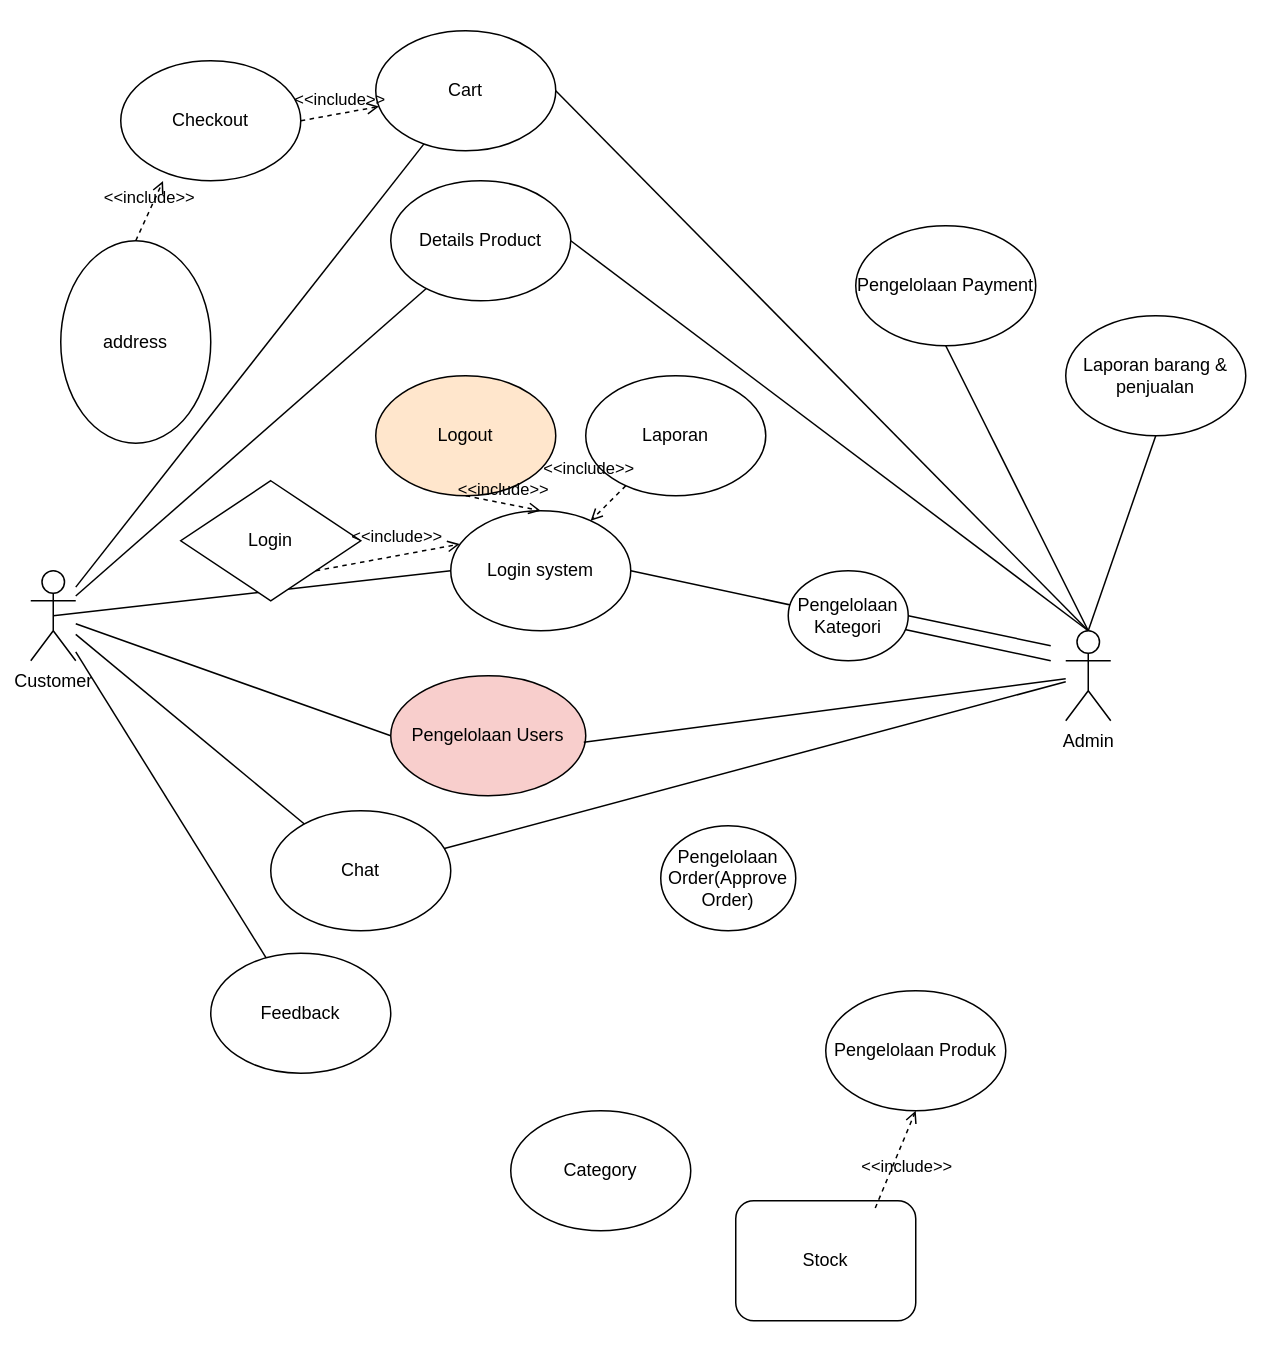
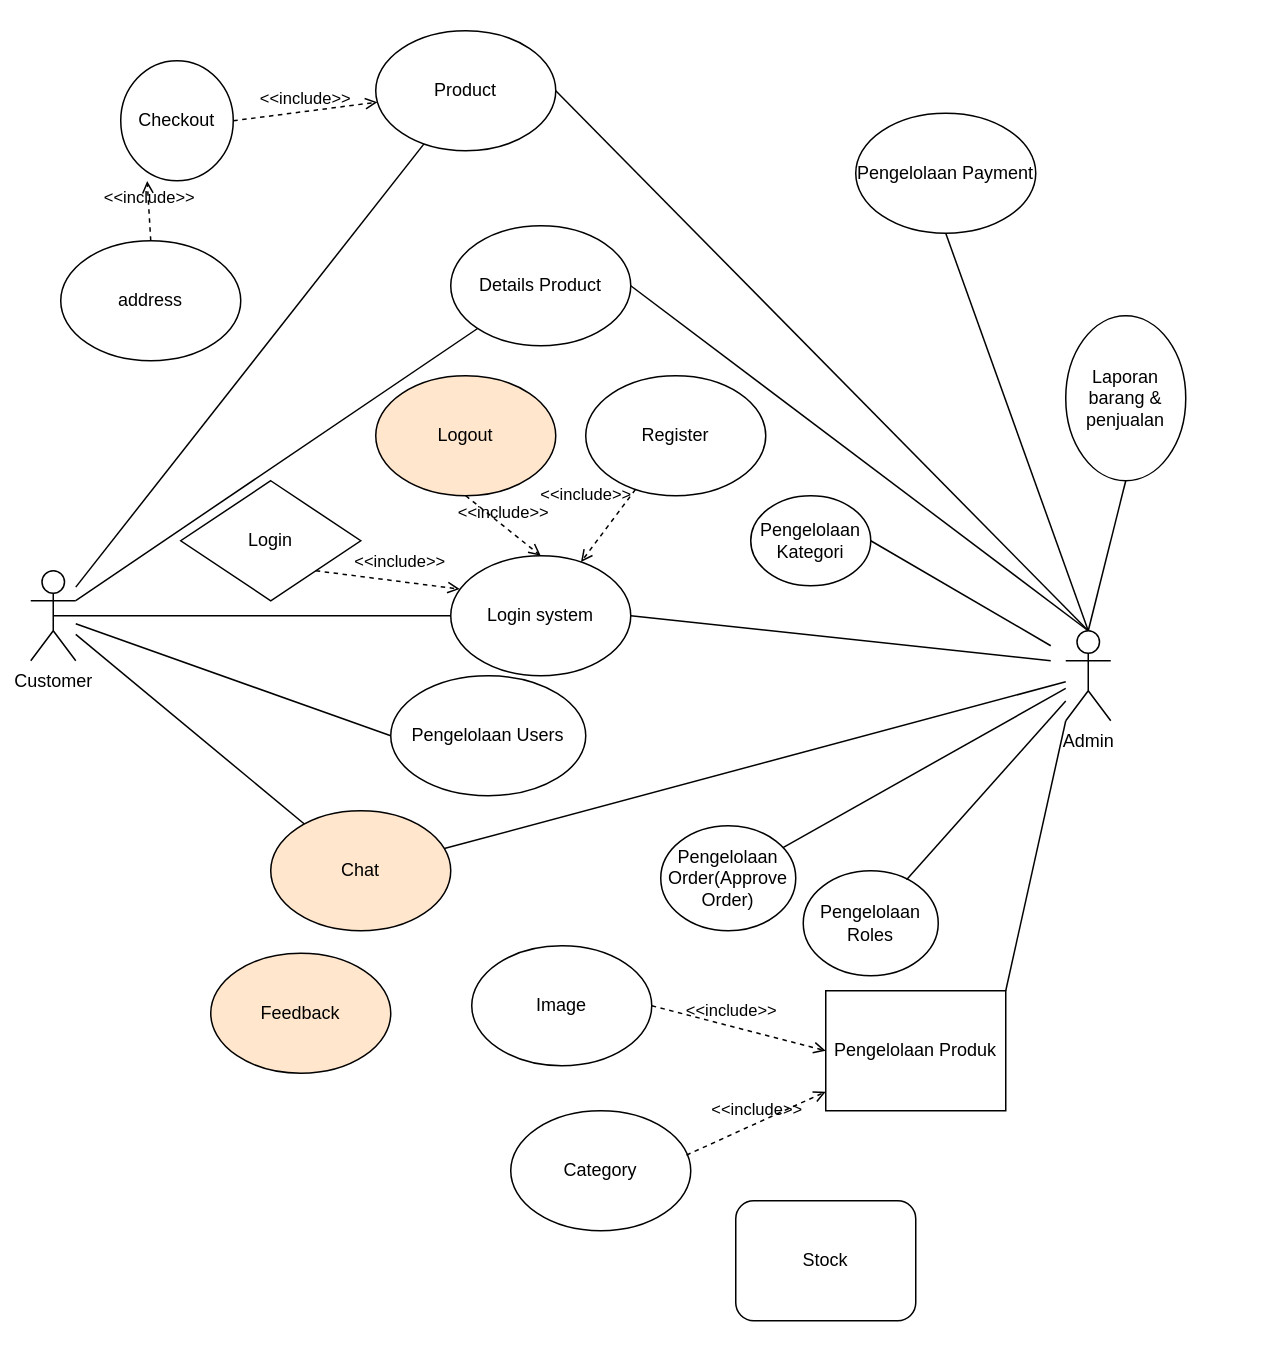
  <mxCell id="0" />
  <mxCell id="1" parent="0" />
  <mxCell id="2" value="Customer" style="shape=umlActor;verticalLabelPosition=bottom;verticalAlign=top;html=1;outlineConnect=0;" vertex="1" parent="1"><mxGeometry x="20" y="380" width="30" height="60" as="geometry" /></mxCell>
  <mxCell id="3" value="Admin" style="shape=umlActor;verticalLabelPosition=bottom;verticalAlign=top;html=1;outlineConnect=0;" vertex="1" parent="1"><mxGeometry x="710" y="420" width="30" height="60" as="geometry" /></mxCell>
- <mxCell id="4" value="Cart" style="ellipse;whiteSpace=wrap;html=1;" vertex="1" parent="1"><mxGeometry x="250" y="20" width="120" height="80" as="geometry" /></mxCell>
- <mxCell id="5" value="Login system" style="ellipse;whiteSpace=wrap;html=1;" vertex="1" parent="1"><mxGeometry x="300" y="340" width="120" height="80" as="geometry" /></mxCell>
- <mxCell id="6" value="Chat" style="ellipse;whiteSpace=wrap;html=1;" vertex="1" parent="1"><mxGeometry x="180" y="540" width="120" height="80" as="geometry" /></mxCell>
- <mxCell id="7" value="Pengelolaan Produk" style="ellipse;whiteSpace=wrap;html=1;" vertex="1" parent="1"><mxGeometry x="550" y="660" width="120" height="80" as="geometry" /></mxCell>
+ <mxCell id="4" value="Product" style="ellipse;whiteSpace=wrap;html=1;" vertex="1" parent="1"><mxGeometry x="250" y="20" width="120" height="80" as="geometry" /></mxCell>
+ <mxCell id="5" value="Login system" style="ellipse;whiteSpace=wrap;html=1;" vertex="1" parent="1"><mxGeometry x="300" y="370" width="120" height="80" as="geometry" /></mxCell>
+ <mxCell id="6" value="Chat" style="ellipse;whiteSpace=wrap;html=1;fillColor=#ffe6cc;" vertex="1" parent="1"><mxGeometry x="180" y="540" width="120" height="80" as="geometry" /></mxCell>
+ <mxCell id="7" value="Pengelolaan Produk" style="whiteSpace=wrap;html=1;rounded=0;" vertex="1" parent="1"><mxGeometry x="550" y="660" width="120" height="80" as="geometry" /></mxCell>
  <mxCell id="8" value="Pengelolaan Order(Approve Order)" style="ellipse;whiteSpace=wrap;html=1;" vertex="1" parent="1"><mxGeometry x="440" y="550" width="90" height="70" as="geometry" /></mxCell>
  <mxCell id="9" value="" style="endArrow=none;html=1;rounded=0;entryX=1;entryY=0.5;entryDx=0;entryDy=0;" edge="1" parent="1" target="5"><mxGeometry width="50" height="50" relative="1" as="geometry"><mxPoint x="700" y="440" as="sourcePoint" /><mxPoint x="430" y="470" as="targetPoint" /></mxGeometry></mxCell>
  <mxCell id="10" value="" style="endArrow=none;html=1;rounded=0;exitX=0.5;exitY=0.5;exitDx=0;exitDy=0;exitPerimeter=0;entryX=0;entryY=0.5;entryDx=0;entryDy=0;" edge="1" parent="1" source="2" target="5"><mxGeometry width="50" height="50" relative="1" as="geometry"><mxPoint x="290" y="490" as="sourcePoint" /><mxPoint x="340" y="440" as="targetPoint" /></mxGeometry></mxCell>
- <mxCell id="11" value="Pengelolaan Kategori" style="ellipse;whiteSpace=wrap;html=1;" vertex="1" parent="1"><mxGeometry x="525" y="380" width="80" height="60" as="geometry" /></mxCell>
- <mxCell id="12" value="Pengelolaan Users" style="ellipse;whiteSpace=wrap;html=1;fillColor=#f8cecc;" vertex="1" parent="1"><mxGeometry x="260" y="450" width="130" height="80" as="geometry" /></mxCell>
- <mxCell id="13" value="" style="endArrow=none;html=1;rounded=0;exitX=0.99;exitY=0.554;exitDx=0;exitDy=0;exitPerimeter=0;" edge="1" parent="1" source="12" target="3"><mxGeometry width="50" height="50" relative="1" as="geometry"><mxPoint x="530" y="410" as="sourcePoint" /><mxPoint x="580" y="360" as="targetPoint" /></mxGeometry></mxCell>
+ <mxCell id="11" value="Pengelolaan Kategori" style="ellipse;whiteSpace=wrap;html=1;" vertex="1" parent="1"><mxGeometry x="500" y="330" width="80" height="60" as="geometry" /></mxCell>
+ <mxCell id="12" value="Pengelolaan Users" style="ellipse;whiteSpace=wrap;html=1;" vertex="1" parent="1"><mxGeometry x="260" y="450" width="130" height="80" as="geometry" /></mxCell>
+ <mxCell id="14" value="" style="endArrow=none;html=1;rounded=0;exitX=0;exitY=1;exitDx=0;exitDy=0;exitPerimeter=0;entryX=1;entryY=0;entryDx=0;entryDy=0;" edge="1" parent="1" source="3" target="7"><mxGeometry width="50" height="50" relative="1" as="geometry"><mxPoint x="530" y="410" as="sourcePoint" /><mxPoint x="580" y="360" as="targetPoint" /></mxGeometry></mxCell>
  <mxCell id="15" value="" style="endArrow=none;html=1;rounded=0;exitX=1;exitY=0.5;exitDx=0;exitDy=0;" edge="1" parent="1" source="11"><mxGeometry width="50" height="50" relative="1" as="geometry"><mxPoint x="605" y="390" as="sourcePoint" /><mxPoint x="700" y="430" as="targetPoint" /></mxGeometry></mxCell>
+ <mxCell id="16" value="" style="endArrow=none;html=1;rounded=0;" edge="1" parent="1" source="8" target="3"><mxGeometry width="50" height="50" relative="1" as="geometry"><mxPoint x="450" y="410" as="sourcePoint" /><mxPoint x="500" y="360" as="targetPoint" /></mxGeometry></mxCell>
  <mxCell id="17" value="" style="endArrow=none;html=1;rounded=0;" edge="1" parent="1" source="6" target="3"><mxGeometry width="50" height="50" relative="1" as="geometry"><mxPoint x="320" y="490" as="sourcePoint" /><mxPoint x="370" y="440" as="targetPoint" /></mxGeometry></mxCell>
  <mxCell id="18" value="" style="endArrow=none;html=1;rounded=0;" edge="1" parent="1" source="2" target="6"><mxGeometry width="50" height="50" relative="1" as="geometry"><mxPoint x="320" y="490" as="sourcePoint" /><mxPoint x="370" y="440" as="targetPoint" /></mxGeometry></mxCell>
  <mxCell id="19" value="" style="endArrow=none;html=1;rounded=0;" edge="1" parent="1" source="2" target="4"><mxGeometry width="50" height="50" relative="1" as="geometry"><mxPoint x="320" y="430" as="sourcePoint" /><mxPoint x="370" y="380" as="targetPoint" /></mxGeometry></mxCell>
  <mxCell id="20" value="Login" style="rhombus;whiteSpace=wrap;html=1;" vertex="1" parent="1"><mxGeometry x="120" y="320" width="120" height="80" as="geometry" /></mxCell>
  <mxCell id="21" value="Logout" style="ellipse;whiteSpace=wrap;html=1;fillColor=#ffe6cc;" vertex="1" parent="1"><mxGeometry x="250" y="250" width="120" height="80" as="geometry" /></mxCell>
- <mxCell id="22" value="Laporan" style="ellipse;whiteSpace=wrap;html=1;" vertex="1" parent="1"><mxGeometry x="390" y="250" width="120" height="80" as="geometry" /></mxCell>
+ <mxCell id="22" value="Register" style="ellipse;whiteSpace=wrap;html=1;" vertex="1" parent="1"><mxGeometry x="390" y="250" width="120" height="80" as="geometry" /></mxCell>
  <mxCell id="23" value="&amp;lt;&amp;lt;include&amp;gt;&amp;gt;" style="html=1;verticalAlign=bottom;labelBackgroundColor=none;endArrow=open;endFill=0;dashed=1;rounded=0;exitX=0.5;exitY=1;exitDx=0;exitDy=0;entryX=0.5;entryY=0;entryDx=0;entryDy=0;" edge="1" parent="1" source="21" target="5"><mxGeometry width="160" relative="1" as="geometry"><mxPoint x="290" y="390" as="sourcePoint" /><mxPoint x="450" y="390" as="targetPoint" /></mxGeometry></mxCell>
  <mxCell id="24" value="&amp;lt;&amp;lt;include&amp;gt;&amp;gt;" style="html=1;verticalAlign=bottom;labelBackgroundColor=none;endArrow=open;endFill=0;dashed=1;rounded=0;exitX=1;exitY=1;exitDx=0;exitDy=0;entryX=0.05;entryY=0.278;entryDx=0;entryDy=0;entryPerimeter=0;" edge="1" parent="1" source="20" target="5"><mxGeometry x="0.154" y="4" width="160" relative="1" as="geometry"><mxPoint x="384" y="330" as="sourcePoint" /><mxPoint x="370" y="380" as="targetPoint" /><mxPoint as="offset" /></mxGeometry></mxCell>
  <mxCell id="25" value="&amp;lt;&amp;lt;include&amp;gt;&amp;gt;" style="html=1;verticalAlign=bottom;labelBackgroundColor=none;endArrow=open;endFill=0;dashed=1;rounded=0;" edge="1" parent="1" source="22" target="5"><mxGeometry x="-0.007" y="-19" width="160" relative="1" as="geometry"><mxPoint x="272" y="358" as="sourcePoint" /><mxPoint x="316" y="402" as="targetPoint" /><mxPoint as="offset" /></mxGeometry></mxCell>
+ <mxCell id="26" value="Image" style="ellipse;whiteSpace=wrap;html=1;" vertex="1" parent="1"><mxGeometry x="314" y="630" width="120" height="80" as="geometry" /></mxCell>
  <mxCell id="27" value="Category" style="ellipse;whiteSpace=wrap;html=1;" vertex="1" parent="1"><mxGeometry x="340" y="740" width="120" height="80" as="geometry" /></mxCell>
  <mxCell id="28" value="Stock" style="whiteSpace=wrap;html=1;rounded=1;" vertex="1" parent="1"><mxGeometry x="490" y="800" width="120" height="80" as="geometry" /></mxCell>
- <mxCell id="31" value="&amp;lt;&amp;lt;include&amp;gt;&amp;gt;" style="html=1;verticalAlign=bottom;labelBackgroundColor=none;endArrow=open;endFill=0;dashed=1;rounded=0;exitX=0.775;exitY=0.061;exitDx=0;exitDy=0;entryX=0.5;entryY=1;entryDx=0;entryDy=0;exitPerimeter=0;" edge="1" parent="1" source="28" target="7"><mxGeometry x="-0.298" y="-12" width="160" relative="1" as="geometry"><mxPoint x="400" y="820" as="sourcePoint" /><mxPoint x="440" y="725" as="targetPoint" /><mxPoint as="offset" /></mxGeometry></mxCell>
- <mxCell id="32" value="Details Product" style="ellipse;whiteSpace=wrap;html=1;" vertex="1" parent="1"><mxGeometry x="260" y="120" width="120" height="80" as="geometry" /></mxCell>
+ <mxCell id="29" value="&amp;lt;&amp;lt;include&amp;gt;&amp;gt;" style="html=1;verticalAlign=bottom;labelBackgroundColor=none;endArrow=open;endFill=0;dashed=1;rounded=0;exitX=1;exitY=0.5;exitDx=0;exitDy=0;entryX=0;entryY=0.5;entryDx=0;entryDy=0;" edge="1" parent="1" source="26" target="7"><mxGeometry x="-0.093" y="3" width="160" relative="1" as="geometry"><mxPoint x="310" y="670" as="sourcePoint" /><mxPoint x="470" y="670" as="targetPoint" /><mxPoint y="1" as="offset" /></mxGeometry></mxCell>
+ <mxCell id="30" value="&amp;lt;&amp;lt;include&amp;gt;&amp;gt;" style="html=1;verticalAlign=bottom;labelBackgroundColor=none;endArrow=open;endFill=0;dashed=1;rounded=0;exitX=0.976;exitY=0.37;exitDx=0;exitDy=0;exitPerimeter=0;" edge="1" parent="1" source="27" target="7"><mxGeometry width="160" relative="1" as="geometry"><mxPoint x="330" y="730" as="sourcePoint" /><mxPoint x="398" y="713" as="targetPoint" /></mxGeometry></mxCell>
+ <mxCell id="32" value="Details Product" style="ellipse;whiteSpace=wrap;html=1;" vertex="1" parent="1"><mxGeometry x="300" y="150" width="120" height="80" as="geometry" /></mxCell>
  <mxCell id="33" value="" style="endArrow=none;html=1;rounded=0;" edge="1" parent="1" source="2" target="32"><mxGeometry width="50" height="50" relative="1" as="geometry"><mxPoint x="320" y="350" as="sourcePoint" /><mxPoint x="370" y="300" as="targetPoint" /></mxGeometry></mxCell>
  <mxCell id="34" value="" style="endArrow=none;html=1;rounded=0;exitX=0.5;exitY=0;exitDx=0;exitDy=0;exitPerimeter=0;entryX=1;entryY=0.5;entryDx=0;entryDy=0;" edge="1" parent="1" source="3" target="32"><mxGeometry width="50" height="50" relative="1" as="geometry"><mxPoint x="320" y="350" as="sourcePoint" /><mxPoint x="370" y="300" as="targetPoint" /></mxGeometry></mxCell>
- <mxCell id="35" value="Checkout" style="ellipse;whiteSpace=wrap;html=1;" vertex="1" parent="1"><mxGeometry x="80" y="40" width="120" height="80" as="geometry" /></mxCell>
+ <mxCell id="35" value="Checkout" style="ellipse;whiteSpace=wrap;html=1;" vertex="1" parent="1"><mxGeometry x="80" y="40" width="75" height="80" as="geometry" /></mxCell>
  <mxCell id="36" value="&amp;lt;&amp;lt;include&amp;gt;&amp;gt;" style="html=1;verticalAlign=bottom;labelBackgroundColor=none;endArrow=open;endFill=0;dashed=1;rounded=0;exitX=1;exitY=0.5;exitDx=0;exitDy=0;" edge="1" parent="1" source="35" target="4"><mxGeometry width="160" relative="1" as="geometry"><mxPoint x="20" y="130" as="sourcePoint" /><mxPoint x="180" y="130" as="targetPoint" /></mxGeometry></mxCell>
- <mxCell id="37" value="Pengelolaan Payment" style="ellipse;whiteSpace=wrap;html=1;" vertex="1" parent="1"><mxGeometry x="570" y="150" width="120" height="80" as="geometry" /></mxCell>
+ <mxCell id="37" value="Pengelolaan Payment" style="ellipse;whiteSpace=wrap;html=1;" vertex="1" parent="1"><mxGeometry x="570" y="75" width="120" height="80" as="geometry" /></mxCell>
  <mxCell id="38" value="" style="endArrow=none;html=1;rounded=0;exitX=0.5;exitY=0;exitDx=0;exitDy=0;exitPerimeter=0;entryX=0.5;entryY=1;entryDx=0;entryDy=0;" edge="1" parent="1" source="3" target="37"><mxGeometry width="50" height="50" relative="1" as="geometry"><mxPoint x="270" y="420" as="sourcePoint" /><mxPoint x="320" y="370" as="targetPoint" /></mxGeometry></mxCell>
- <mxCell id="39" value="Laporan barang &amp;amp; penjualan" style="ellipse;whiteSpace=wrap;html=1;" vertex="1" parent="1"><mxGeometry x="710" y="210" width="120" height="80" as="geometry" /></mxCell>
- <mxCell id="40" value="address" style="ellipse;whiteSpace=wrap;html=1;" vertex="1" parent="1"><mxGeometry x="40" y="160" width="100" height="135" as="geometry" /></mxCell>
+ <mxCell id="39" value="Laporan barang &amp;amp; penjualan" style="ellipse;whiteSpace=wrap;html=1;" vertex="1" parent="1"><mxGeometry x="710" y="210" width="80" height="110" as="geometry" /></mxCell>
+ <mxCell id="40" value="address" style="ellipse;whiteSpace=wrap;html=1;" vertex="1" parent="1"><mxGeometry x="40" y="160" width="120" height="80" as="geometry" /></mxCell>
  <mxCell id="41" value="&amp;lt;&amp;lt;include&amp;gt;&amp;gt;" style="html=1;verticalAlign=bottom;labelBackgroundColor=none;endArrow=open;endFill=0;dashed=1;rounded=0;exitX=0.5;exitY=0;exitDx=0;exitDy=0;entryX=0.235;entryY=1.003;entryDx=0;entryDy=0;entryPerimeter=0;" edge="1" parent="1" source="40" target="35"><mxGeometry width="160" relative="1" as="geometry"><mxPoint x="190" y="180" as="sourcePoint" /><mxPoint x="135" y="213" as="targetPoint" /></mxGeometry></mxCell>
  <mxCell id="42" value="" style="endArrow=none;html=1;rounded=0;exitX=0.5;exitY=0;exitDx=0;exitDy=0;exitPerimeter=0;entryX=0.5;entryY=1;entryDx=0;entryDy=0;" edge="1" parent="1" source="3" target="39"><mxGeometry width="50" height="50" relative="1" as="geometry"><mxPoint x="380" y="440" as="sourcePoint" /><mxPoint x="430" y="390" as="targetPoint" /></mxGeometry></mxCell>
  <mxCell id="43" value="" style="endArrow=none;html=1;rounded=0;entryX=0;entryY=0.5;entryDx=0;entryDy=0;" edge="1" parent="1" source="2" target="12"><mxGeometry width="50" height="50" relative="1" as="geometry"><mxPoint x="590" y="520" as="sourcePoint" /><mxPoint x="640" y="470" as="targetPoint" /></mxGeometry></mxCell>
- <mxCell id="46" value="Feedback" style="ellipse;whiteSpace=wrap;html=1;" vertex="1" parent="1"><mxGeometry x="140" y="635" width="120" height="80" as="geometry" /></mxCell>
- <mxCell id="47" value="" style="endArrow=none;html=1;rounded=0;" edge="1" parent="1" source="46" target="2"><mxGeometry width="50" height="50" relative="1" as="geometry"><mxPoint x="380" y="490" as="sourcePoint" /><mxPoint x="430" y="440" as="targetPoint" /></mxGeometry></mxCell>
+ <mxCell id="44" value="Pengelolaan Roles" style="ellipse;whiteSpace=wrap;html=1;" vertex="1" parent="1"><mxGeometry x="535" y="580" width="90" height="70" as="geometry" /></mxCell>
+ <mxCell id="45" value="" style="endArrow=none;html=1;rounded=0;exitX=0.765;exitY=0.085;exitDx=0;exitDy=0;exitPerimeter=0;" edge="1" parent="1" source="44" target="3"><mxGeometry width="50" height="50" relative="1" as="geometry"><mxPoint x="620" y="640" as="sourcePoint" /><mxPoint x="670" y="590" as="targetPoint" /></mxGeometry></mxCell>
+ <mxCell id="46" value="Feedback" style="ellipse;whiteSpace=wrap;html=1;fillColor=#ffe6cc;" vertex="1" parent="1"><mxGeometry x="140" y="635" width="120" height="80" as="geometry" /></mxCell>
  <mxCell id="48" value="" style="endArrow=none;html=1;rounded=0;exitX=0.5;exitY=0;exitDx=0;exitDy=0;exitPerimeter=0;entryX=1;entryY=0.5;entryDx=0;entryDy=0;" edge="1" parent="1" source="3" target="4"><mxGeometry width="50" height="50" relative="1" as="geometry"><mxPoint x="370" y="270" as="sourcePoint" /><mxPoint x="710" y="30" as="targetPoint" /></mxGeometry></mxCell>
